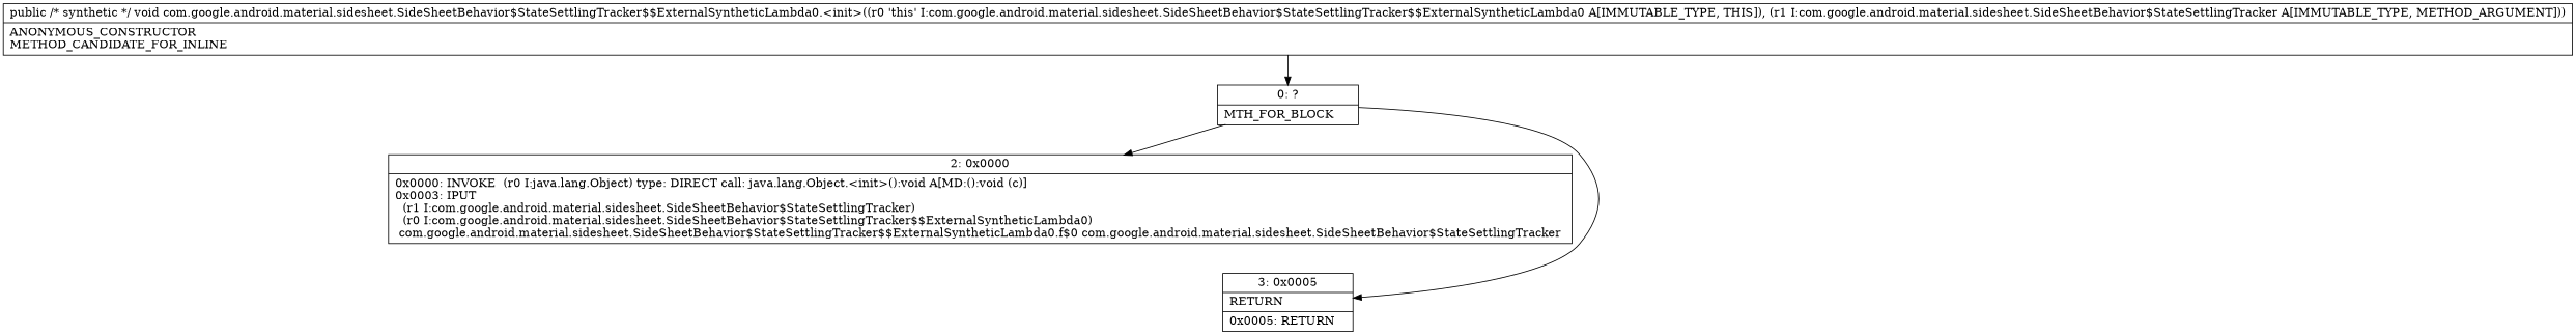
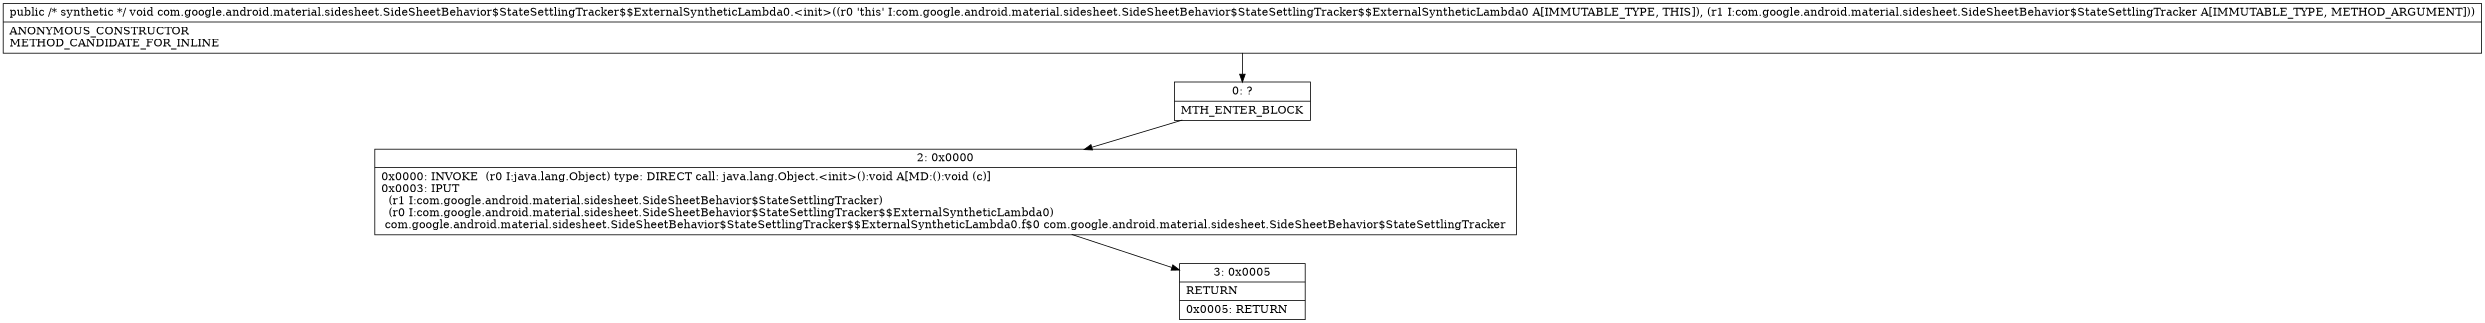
  digraph {
    node [shape=record]
-   n1 [label="{0\:\ ?|MTH_FOR_BLOCK\l}"]
+   n1 [label="{0\:\ ?|MTH_ENTER_BLOCK\l}"]
    n2 [label="{2\:\ 0x0000|0x0000: INVOKE  (r0 I:java.lang.Object) type: DIRECT call: java.lang.Object.\<init\>():void A[MD:():void (c)]\l0x0003: IPUT  \l  (r1 I:com.google.android.material.sidesheet.SideSheetBehavior$StateSettlingTracker)\l  (r0 I:com.google.android.material.sidesheet.SideSheetBehavior$StateSettlingTracker$$ExternalSyntheticLambda0)\l com.google.android.material.sidesheet.SideSheetBehavior$StateSettlingTracker$$ExternalSyntheticLambda0.f$0 com.google.android.material.sidesheet.SideSheetBehavior$StateSettlingTracker \l}"]
    n3 [label="{3\:\ 0x0005|RETURN\l|0x0005: RETURN   \l}"]
    n4 [label="{public \/* synthetic *\/ void com.google.android.material.sidesheet.SideSheetBehavior$StateSettlingTracker$$ExternalSyntheticLambda0.\<init\>((r0 'this' I:com.google.android.material.sidesheet.SideSheetBehavior$StateSettlingTracker$$ExternalSyntheticLambda0 A[IMMUTABLE_TYPE, THIS]), (r1 I:com.google.android.material.sidesheet.SideSheetBehavior$StateSettlingTracker A[IMMUTABLE_TYPE, METHOD_ARGUMENT]))  | ANONYMOUS_CONSTRUCTOR\lMETHOD_CANDIDATE_FOR_INLINE\l}"]
    n1 -> n2
-   n1 -> n3
+   n2 -> n3
    n4 -> n1
  }
